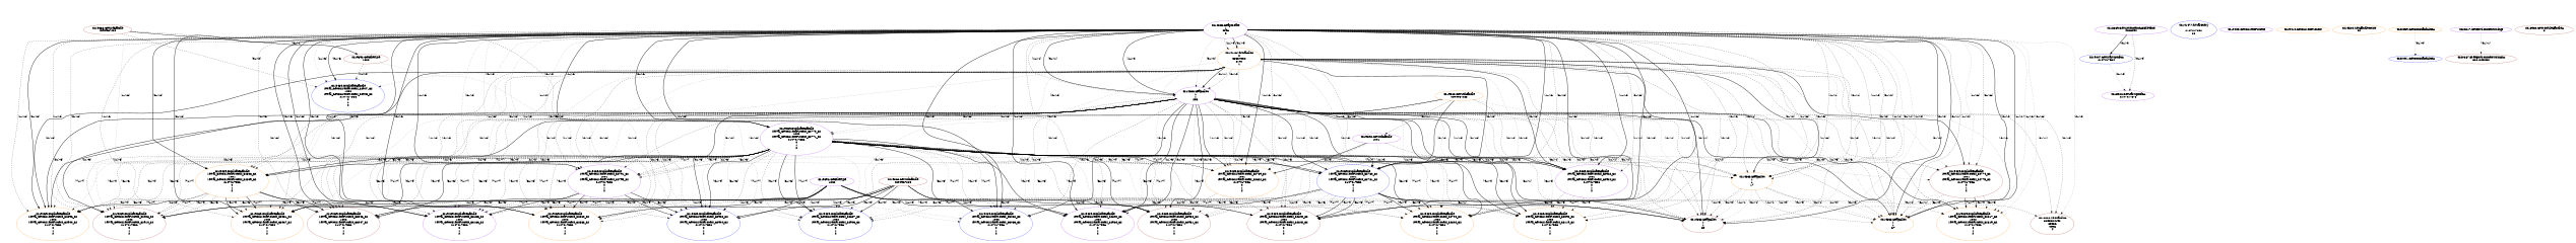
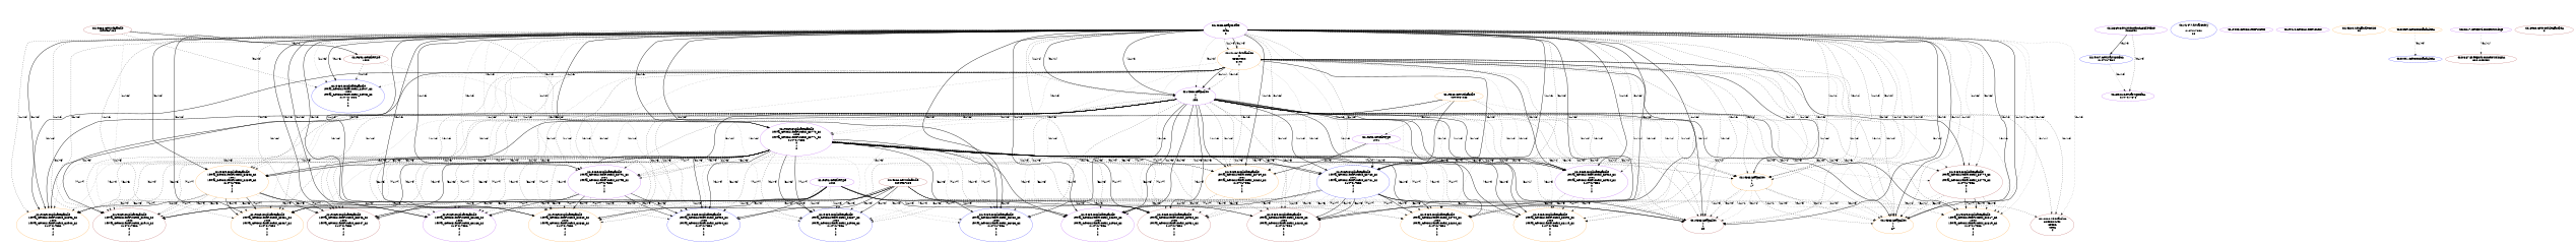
  digraph {
    node [color=darkorange]
    edge [style=dashed]
    n1 [color=purple label="4214265.HeapCreate\n1\n4096\n0"]
    n2 [label="4214116.VirtualAlloc\n0\n33554432\n8192\n1"]
    n3 [color=brown label="4214222.VirtualAlloc\n3255304192\n65536\n4096\n4"]
    n4 [color=blue label="4219439.DuplicateHandle\nretval_GetCurrentProcess_32947_32\n1000\nretval_GetCurrentProcess_32948_32\n2147417556\n0\n1\n2"]
    n5 [color=purple label="4214333.HeapAlloc\n1\n1\n256"]
    n6 [color=purple label="4219439.DuplicateHandle\nretval_GetCurrentProcess_32770_32\n1000\nretval_GetCurrentProcess_32771_32\n2147417556\n0\n1\n2"]
    n7 [label="4214333.HeapAlloc\n1\n1\n17"]
    n8 [color=blue label="4219439.DuplicateHandle\nretval_GetCurrentProcess_32780_32\n1001\nretval_GetCurrentProcess_32781_32\n2147417556\n0\n1\n2"]
    n9 [color=brown label="4219439.DuplicateHandle\nretval_GetCurrentProcess_32840_32\n1002\nretval_GetCurrentProcess_32842_32\n2147417556\n0\n1\n2"]
    n10 [color=blue label="4219439.DuplicateHandle\nretval_GetCurrentProcess_33082_32\n1002\nretval_GetCurrentProcess_33083_32\n2147417556\n0\n1\n2"]
    n11 [color=brown label="4219439.DuplicateHandle\nretval_GetCurrentProcess_32774_32\n1001\nretval_GetCurrentProcess_32775_32\n2147417556\n0\n1\n2"]
    n12 [label="4214333.HeapAlloc\n1\n1\n37"]
    n13 [color=brown label="4214333.HeapAlloc\n1\n1\n39"]
    n14 [label="4219439.DuplicateHandle\nretval_GetCurrentProcess_32798_32\n1002\nretval_GetCurrentProcess_32802_32\n2147417556\n0\n1\n2"]
    n15 [color=purple label="4219439.DuplicateHandle\nretval_GetCurrentProcess_32791_32\n1001\nretval_GetCurrentProcess_32795_32\n2147417556\n0\n1\n2"]
    n16 [label="4219439.DuplicateHandle\nretval_GetCurrentProcess_32860_32\n1002\nretval_GetCurrentProcess_32863_32\n2147417556\n0\n1\n2"]
    n17 [color=blue label="4219439.DuplicateHandle\nretval_GetCurrentProcess_32887_32\n1002\nretval_GetCurrentProcess_32903_32\n2147417556\n0\n1\n2"]
    n18 [label="4219439.DuplicateHandle\nretval_GetCurrentProcess_32808_32\n1001\nretval_GetCurrentProcess_32809_32\n2147417556\n0\n1\n2"]
    n19 [label="4219439.DuplicateHandle\nretval_GetCurrentProcess_32896_32\n1002\nretval_GetCurrentProcess_32900_32\n2147417556\n0\n1\n2"]
    n20 [color=brown label="4219439.DuplicateHandle\nretval_GetCurrentProcess_32908_32\n1002\nretval_GetCurrentProcess_32910_32\n2147417556\n0\n1\n2"]
    n21 [label="4219439.DuplicateHandle\nretval_GetCurrentProcess_32789_32\n1001\nretval_GetCurrentProcess_32822_32\n2147417556\n0\n1\n2"]
    n22 [color=brown label="4219439.DuplicateHandle\nretval_GetCurrentProcess_32928_32\n1002\nretval_GetCurrentProcess_32931_32\n2147417556\n0\n1\n2"]
    n23 [color=blue label="4219439.DuplicateHandle\nretval_GetCurrentProcess_32902_32\n1002\nretval_GetCurrentProcess_32904_32\n2147417556\n0\n1\n2"]
    n24 [label="4219439.DuplicateHandle\nretval_GetCurrentProcess_33031_32\n1002\nretval_GetCurrentProcess_33037_32\n2147417556\n0\n1\n2"]
    n25 [color=brown label="4219439.DuplicateHandle\nretval_GetCurrentProcess_33046_32\n1002\nretval_GetCurrentProcess_33047_32\n2147417556\n0\n1\n2"]
    n26 [color=purple label="4219439.DuplicateHandle\nretval_GetCurrentProcess_32890_32\n1002\nretval_GetCurrentProcess_32964_32\n2147417556\n0\n1\n2"]
    n27 [color=purple label="4219439.DuplicateHandle\nretval_GetCurrentProcess_32922_32\n1001\nretval_GetCurrentProcess_32924_32\n2147417556\n0\n1\n2"]
    n28 [label="4219439.DuplicateHandle\nretval_GetCurrentProcess_33098_32\n1002\nretval_GetCurrentProcess_33119_32\n2147417556\n0\n1\n2"]
    n29 [label="4219439.DuplicateHandle\nretval_GetCurrentProcess_32817_32\n1002\nretval_GetCurrentProcess_32819_32\n2147417556\n0\n1\n2"]
    n30 [color=purple label="4219439.DuplicateHandle\nretval_GetCurrentProcess_33155_32\n1002\nretval_GetCurrentProcess_33183_32\n2147417556\n0\n1\n2"]
    n31 [color=purple label="4218869.GetSystemTimeAsFileTime\n4288292"]
    n32 [color=blue label="4219047.GetStartupInfoA\n2147417564"]
    n33 [color=purple label="4213922.GetStartupInfoA\n2147417676"]
    n34 [color=blue label="4214147.VirtualQuery\n\n2147417352\n28"]
    n35 [color=brown label="4219368.GetStdHandle\n4294967286"]
    n36 [color=brown label="4219392.GetFileType\n1000"]
    n37 [color=purple label="4219405.GetCurrentProcess\n"]
-   n38 [label="4219414.GetCurrentProcess\n"]
+   n38 [color=purple label="4219414.GetCurrentProcess\n"]
    n39 [label="4219368.GetStdHandle\n4294967285"]
-   n40 [color=purple label="4219392.GetStdHandle\n1001"]
+   n40 [color=purple label="4219392.GetFileType\n1001"]
    n41 [color=brown label="4219368.GetStdHandle\n4294967284"]
    n42 [color=purple label="4219392.GetFileType\n1002"]
    n43 [label="4219524.SetHandleCount\n32"]
    n44 [label="4220059.GetCommandLineA\n"]
    n45 [color=blue label="4220401.GetCommandLineA\n"]
    n46 [color=purple label="4220217.GetEnvironmentStrings\n"]
    n47 [color=brown label="4220387.FreeEnvironmentStringsA\n3221225480"]
    n48 [color=brown label="4213930.GetModuleHandleA\n0"]
    n1 -> n2 [label="(1-->4)"]
    n1 -> n2 [label="(0-->4)" style=bold]
    n1 -> n3 [label="(2-->3)" style=dotted]
    n1 -> n4 [label="(1-->6)" style=dotted]
    n1 -> n4 [label="(0-->6)" style=bold]
    n1 -> n5 [label="(1-->1)"]
    n1 -> n5 [label="(0-->1)" style=bold]
    n1 -> n5 [label="(1-->2)" style=bold]
    n1 -> n5 [label="(0-->2)" style=dotted]
    n1 -> n6 [label="(1-->6)" style=bold]
    n1 -> n6 [label="(0-->6)" style=bold]
    n1 -> n7 [label="(1-->1)"]
    n1 -> n7 [label="(0-->1)"]
    n1 -> n7 [label="(1-->2)"]
    n1 -> n7 [label="(0-->2)"]
    n1 -> n8 [label="(1-->6)" style=bold]
    n1 -> n8 [label="(0-->6)"]
    n1 -> n9 [label="(1-->6)" style=bold]
    n1 -> n9 [label="(0-->6)" style=bold]
    n1 -> n10 [label="(1-->6)" style=bold]
    n1 -> n10 [label="(0-->6)" style=bold]
    n1 -> n11 [label="(1-->6)" style=dotted]
    n1 -> n11 [label="(0-->6)"]
    n1 -> n12 [label="(1-->1)" style=bold]
    n1 -> n12 [label="(0-->1)" style=bold]
    n1 -> n12 [label="(1-->2)"]
    n1 -> n12 [label="(0-->2)" style=bold]
    n1 -> n13 [label="(1-->1)"]
    n1 -> n13 [label="(0-->1)" style=dotted]
    n1 -> n13 [label="(1-->2)" style=dotted]
    n1 -> n13 [label="(0-->2)" style=bold]
    n1 -> n14 [label="(1-->6)" style=bold]
    n1 -> n14 [label="(0-->6)"]
    n1 -> n15 [label="(1-->6)" style=bold]
    n1 -> n15 [label="(0-->6)" style=dotted]
    n1 -> n16 [label="(1-->6)" style=bold]
    n1 -> n16 [label="(0-->6)" style=bold]
    n1 -> n17 [label="(1-->6)" style=dotted]
    n1 -> n17 [label="(0-->6)" style=dotted]
    n1 -> n18 [label="(1-->6)" style=dotted]
    n1 -> n18 [label="(0-->6)" style=bold]
    n1 -> n19 [label="(1-->6)"]
    n1 -> n19 [label="(0-->6)" style=bold]
    n1 -> n20 [label="(1-->6)"]
    n1 -> n20 [label="(0-->6)"]
    n1 -> n21 [label="(1-->6)" style=bold]
    n1 -> n21 [label="(0-->6)"]
    n1 -> n22 [label="(1-->6)" style=dotted]
    n1 -> n22 [label="(0-->6)"]
    n1 -> n23 [label="(1-->6)" style=dotted]
    n1 -> n23 [label="(0-->6)" style=dotted]
    n1 -> n24 [label="(1-->6)"]
    n1 -> n24 [label="(0-->6)" style=bold]
    n1 -> n25 [label="(1-->6)"]
    n1 -> n25 [label="(0-->6)" style=bold]
    n1 -> n26 [label="(1-->6)" style=bold]
    n1 -> n26 [label="(0-->6)"]
    n1 -> n27 [label="(1-->6)" style=bold]
    n1 -> n27 [label="(0-->6)"]
    n1 -> n28 [label="(1-->6)"]
    n1 -> n28 [label="(0-->6)"]
    n1 -> n29 [label="(1-->6)" style=dotted]
    n1 -> n29 [label="(0-->6)" style=dotted]
    n1 -> n30 [label="(1-->6)" style=bold]
    n1 -> n30 [label="(0-->6)" style=bold]
    n2 -> n3 [label="(0-->1)"]
    n2 -> n3 [label="(0-->0)"]
    n2 -> n4 [label="(4-->6)" style=dotted]
    n2 -> n5 [label="(4-->1)" style=bold]
    n2 -> n5 [label="(4-->2)"]
    n2 -> n6 [label="(4-->6)" style=dotted]
    n2 -> n7 [label="(4-->1)"]
    n2 -> n7 [label="(4-->2)" style=bold]
    n2 -> n8 [label="(4-->6)" style=bold]
    n2 -> n9 [label="(4-->6)" style=dotted]
    n2 -> n10 [label="(4-->6)" style=dotted]
    n2 -> n11 [label="(4-->6)" style=bold]
    n2 -> n12 [label="(4-->1)"]
    n2 -> n12 [label="(4-->2)"]
    n2 -> n13 [label="(4-->1)" style=bold]
    n2 -> n13 [label="(4-->2)"]
    n2 -> n14 [label="(4-->6)"]
    n2 -> n15 [label="(4-->6)" style=dotted]
    n2 -> n16 [label="(4-->6)"]
    n2 -> n17 [label="(4-->6)" style=dotted]
    n2 -> n18 [label="(4-->6)"]
    n2 -> n19 [label="(4-->6)" style=bold]
    n2 -> n20 [label="(4-->6)" style=bold]
    n2 -> n21 [label="(4-->6)"]
    n2 -> n22 [label="(4-->6)" style=dotted]
    n2 -> n23 [label="(4-->6)" style=dotted]
    n2 -> n24 [label="(4-->6)" style=dotted]
    n2 -> n25 [label="(4-->6)"]
    n2 -> n26 [label="(4-->6)" style=dotted]
    n2 -> n27 [label="(4-->6)" style=bold]
    n2 -> n28 [label="(4-->6)" style=dotted]
    n2 -> n29 [label="(4-->6)" style=dotted]
    n2 -> n30 [label="(4-->6)"]
    n5 -> n6 [label="(1-->6)" style=dotted]
    n5 -> n6 [label="(2-->6)" style=dotted]
    n5 -> n7 [label="(1-->1)" style=dotted]
    n5 -> n7 [label="(2-->1)" style=dotted]
    n5 -> n7 [label="(1-->2)"]
    n5 -> n7 [label="(2-->2)"]
    n5 -> n8 [label="(1-->6)" style=bold]
    n5 -> n8 [label="(2-->6)" style=bold]
    n5 -> n9 [label="(1-->6)"]
    n5 -> n9 [label="(2-->6)"]
    n5 -> n10 [label="(1-->6)" style=bold]
    n5 -> n10 [label="(2-->6)"]
    n5 -> n11 [label="(1-->6)" style=dotted]
    n5 -> n11 [label="(2-->6)"]
    n5 -> n12 [label="(1-->1)"]
    n5 -> n12 [label="(2-->1)" style=bold]
    n5 -> n12 [label="(1-->2)" style=dotted]
    n5 -> n12 [label="(2-->2)"]
    n5 -> n13 [label="(1-->1)"]
    n5 -> n13 [label="(2-->1)"]
    n5 -> n13 [label="(1-->2)" style=dotted]
    n5 -> n13 [label="(2-->2)"]
    n5 -> n14 [label="(1-->6)" style=dotted]
    n5 -> n14 [label="(2-->6)" style=bold]
    n5 -> n15 [label="(1-->6)"]
    n5 -> n15 [label="(2-->6)" style=dotted]
    n5 -> n16 [label="(1-->6)"]
    n5 -> n16 [label="(2-->6)"]
    n5 -> n17 [label="(1-->6)"]
    n5 -> n17 [label="(2-->6)" style=dotted]
    n5 -> n18 [label="(1-->6)" style=dotted]
    n5 -> n18 [label="(2-->6)"]
    n5 -> n19 [label="(1-->6)" style=bold]
    n5 -> n19 [label="(2-->6)" style=bold]
    n5 -> n20 [label="(1-->6)"]
    n5 -> n20 [label="(2-->6)" style=dotted]
    n5 -> n21 [label="(1-->6)" style=bold]
    n5 -> n21 [label="(2-->6)"]
    n5 -> n22 [label="(1-->6)" style=dotted]
    n5 -> n22 [label="(2-->6)" style=bold]
    n5 -> n23 [label="(1-->6)" style=dotted]
    n5 -> n23 [label="(2-->6)" style=bold]
    n5 -> n24 [label="(1-->6)"]
    n5 -> n24 [label="(2-->6)"]
    n5 -> n25 [label="(1-->6)"]
    n5 -> n25 [label="(2-->6)"]
    n5 -> n26 [label="(1-->6)" style=bold]
    n5 -> n26 [label="(2-->6)" style=bold]
    n5 -> n27 [label="(1-->6)" style=bold]
    n5 -> n27 [label="(2-->6)" style=bold]
    n5 -> n28 [label="(1-->6)" style=bold]
    n5 -> n28 [label="(2-->6)" style=dotted]
    n5 -> n29 [label="(1-->6)" style=bold]
    n5 -> n29 [label="(2-->6)"]
    n5 -> n30 [label="(1-->6)"]
    n5 -> n30 [label="(2-->6)"]
    n6 -> n7 [label="(6-->1)"]
    n6 -> n7 [label="(6-->2)" style=dotted]
    n6 -> n8 [label="(4-->4)" style=dotted]
    n6 -> n8 [label="(6-->6)" style=bold]
    n6 -> n8 [label="(7-->7)" style=bold]
    n6 -> n9 [label="(4-->4)"]
    n6 -> n9 [label="(6-->6)" style=dotted]
    n6 -> n9 [label="(7-->7)"]
    n6 -> n10 [label="(4-->4)"]
    n6 -> n10 [label="(6-->6)" style=bold]
    n6 -> n10 [label="(7-->7)" style=dotted]
    n6 -> n13 [label="(6-->1)" style=bold]
    n6 -> n13 [label="(6-->2)"]
    n6 -> n14 [label="(4-->4)"]
    n6 -> n14 [label="(6-->6)" style=bold]
    n6 -> n14 [label="(7-->7)" style=dotted]
    n6 -> n15 [label="(4-->4)"]
    n6 -> n15 [label="(6-->6)"]
    n6 -> n15 [label="(7-->7)"]
    n6 -> n16 [label="(4-->4)"]
    n6 -> n16 [label="(6-->6)"]
    n6 -> n16 [label="(7-->7)" style=dotted]
    n6 -> n17 [label="(4-->4)"]
    n6 -> n17 [label="(6-->6)" style=bold]
    n6 -> n17 [label="(7-->7)" style=bold]
    n6 -> n18 [label="(4-->4)" style=dotted]
    n6 -> n18 [label="(6-->6)" style=bold]
    n6 -> n18 [label="(7-->7)" style=dotted]
    n6 -> n19 [label="(4-->4)" style=dotted]
    n6 -> n19 [label="(6-->6)"]
    n6 -> n19 [label="(7-->7)" style=dotted]
    n6 -> n20 [label="(4-->4)"]
    n6 -> n20 [label="(6-->6)"]
    n6 -> n20 [label="(7-->7)"]
    n6 -> n21 [label="(4-->4)"]
    n6 -> n21 [label="(6-->6)"]
    n6 -> n21 [label="(7-->7)"]
    n6 -> n22 [label="(4-->4)"]
    n6 -> n22 [label="(6-->6)" style=dotted]
    n6 -> n22 [label="(7-->7)" style=bold]
    n6 -> n23 [label="(4-->4)" style=bold]
    n6 -> n23 [label="(6-->6)" style=dotted]
    n6 -> n23 [label="(7-->7)"]
    n6 -> n24 [label="(4-->4)" style=bold]
    n6 -> n24 [label="(6-->6)" style=dotted]
    n6 -> n24 [label="(7-->7)" style=dotted]
    n6 -> n25 [label="(4-->4)"]
    n6 -> n25 [label="(6-->6)" style=bold]
    n6 -> n25 [label="(7-->7)"]
    n6 -> n26 [label="(4-->4)" style=bold]
    n6 -> n26 [label="(6-->6)" style=dotted]
    n6 -> n26 [label="(7-->7)" style=dotted]
    n6 -> n27 [label="(4-->4)" style=dotted]
    n6 -> n27 [label="(6-->6)" style=bold]
    n6 -> n27 [label="(7-->7)"]
    n6 -> n28 [label="(4-->4)" style=bold]
    n6 -> n28 [label="(6-->6)" style=bold]
    n6 -> n28 [label="(7-->7)"]
    n6 -> n30 [label="(4-->4)"]
    n6 -> n30 [label="(6-->6)"]
    n6 -> n30 [label="(7-->7)" style=dotted]
    n7 -> n12 [label="(1-->1)"]
    n7 -> n12 [label="(2-->1)"]
    n7 -> n12 [label="(1-->2)" style=dotted]
    n7 -> n12 [label="(2-->2)" style=dotted]
    n7 -> n13 [label="(1-->1)" style=dotted]
    n7 -> n13 [label="(2-->1)" style=dotted]
    n7 -> n13 [label="(1-->2)" style=dotted]
    n7 -> n13 [label="(2-->2)"]
    n8 -> n9 [label="(4-->4)" style=bold]
    n8 -> n9 [label="(6-->6)" style=bold]
    n8 -> n9 [label="(7-->7)"]
    n8 -> n13 [label="(6-->1)" style=bold]
    n8 -> n13 [label="(6-->2)" style=bold]
    n8 -> n14 [label="(4-->4)" style=bold]
    n8 -> n14 [label="(6-->6)"]
    n8 -> n14 [label="(7-->7)" style=dotted]
    n8 -> n17 [label="(4-->4)" style=dotted]
    n8 -> n17 [label="(6-->6)" style=dotted]
    n8 -> n17 [label="(7-->7)"]
    n8 -> n26 [label="(4-->4)" style=bold]
    n8 -> n26 [label="(6-->6)" style=dotted]
    n8 -> n26 [label="(7-->7)"]
    n11 -> n12 [label="(6-->1)" style=dotted]
    n11 -> n12 [label="(6-->2)"]
    n11 -> n29 [label="(4-->4)" style=bold]
    n11 -> n29 [label="(6-->6)"]
    n11 -> n29 [label="(7-->7)" style=bold]
    n15 -> n16 [label="(4-->4)" style=bold]
    n15 -> n16 [label="(6-->6)" style=dotted]
    n15 -> n16 [label="(7-->7)"]
    n15 -> n23 [label="(4-->4)" style=bold]
    n15 -> n23 [label="(6-->6)" style=bold]
    n15 -> n23 [label="(7-->7)"]
    n15 -> n30 [label="(4-->4)" style=bold]
    n15 -> n30 [label="(6-->6)" style=dotted]
    n15 -> n30 [label="(7-->7)"]
    n18 -> n19 [label="(4-->4)"]
    n18 -> n19 [label="(6-->6)" style=dotted]
    n18 -> n19 [label="(7-->7)" style=dotted]
    n18 -> n20 [label="(4-->4)"]
    n18 -> n20 [label="(6-->6)"]
    n18 -> n20 [label="(7-->7)"]
    n18 -> n24 [label="(4-->4)" style=bold]
    n18 -> n24 [label="(6-->6)"]
    n18 -> n24 [label="(7-->7)" style=bold]
    n18 -> n25 [label="(4-->4)" style=dotted]
    n18 -> n25 [label="(6-->6)" style=bold]
    n18 -> n25 [label="(7-->7)" style=bold]
    n21 -> n22 [label="(4-->4)" style=dotted]
    n21 -> n22 [label="(6-->6)" style=dotted]
    n21 -> n22 [label="(7-->7)"]
    n27 -> n28 [label="(4-->4)"]
    n27 -> n28 [label="(6-->6)"]
    n27 -> n28 [label="(7-->7)" style=dotted]
    n31 -> n32 [label="(0-->0)" style=bold]
    n31 -> n33 [label="(0-->0)"]
    n32 -> n33 [label="(0-->0)" style=dotted]
    n35 -> n4 [label="(0-->2)"]
    n35 -> n6 [label="(0-->2)"]
    n35 -> n36 [label="(0-->1)" style=bold]
    n36 -> n4 [label="(1-->2)"]
    n36 -> n6 [label="(1-->2)" style=dotted]
    n39 -> n8 [label="(0-->2)" style=bold]
    n39 -> n11 [label="(0-->2)" style=dotted]
    n39 -> n15 [label="(0-->2)"]
    n39 -> n18 [label="(0-->2)" style=bold]
    n39 -> n21 [label="(0-->2)" style=dotted]
    n39 -> n27 [label="(0-->2)"]
    n39 -> n40 [label="(0-->1)"]
    n40 -> n8 [label="(1-->2)" style=dotted]
    n40 -> n11 [label="(1-->2)" style=dotted]
    n40 -> n15 [label="(1-->2)" style=dotted]
    n40 -> n18 [label="(1-->2)" style=dotted]
    n40 -> n21 [label="(1-->2)" style=bold]
    n40 -> n27 [label="(1-->2)" style=dotted]
    n41 -> n3 [label="(0-->1)"]
    n41 -> n9 [label="(0-->2)"]
    n41 -> n10 [label="(0-->2)" style=dotted]
    n41 -> n14 [label="(0-->2)"]
    n41 -> n16 [label="(0-->2)" style=bold]
    n41 -> n17 [label="(0-->2)" style=bold]
    n41 -> n19 [label="(0-->2)" style=dotted]
    n41 -> n20 [label="(0-->2)" style=bold]
    n41 -> n22 [label="(0-->2)" style=bold]
    n41 -> n23 [label="(0-->2)" style=bold]
    n41 -> n24 [label="(0-->2)"]
    n41 -> n25 [label="(0-->2)" style=bold]
    n41 -> n26 [label="(0-->2)"]
    n41 -> n28 [label="(0-->2)" style=dotted]
    n41 -> n29 [label="(0-->2)" style=dotted]
    n41 -> n30 [label="(0-->2)" style=dotted]
    n42 -> n9 [label="(1-->2)" style=bold]
    n42 -> n10 [label="(1-->2)" style=dotted]
    n42 -> n14 [label="(1-->2)" style=dotted]
    n42 -> n16 [label="(1-->2)"]
    n42 -> n17 [label="(1-->2)"]
    n42 -> n19 [label="(1-->2)" style=bold]
    n42 -> n20 [label="(1-->2)" style=bold]
    n42 -> n22 [label="(1-->2)" style=bold]
    n42 -> n23 [label="(1-->2)" style=bold]
    n42 -> n24 [label="(1-->2)" style=bold]
    n42 -> n25 [label="(1-->2)"]
    n42 -> n26 [label="(1-->2)" style=bold]
    n42 -> n28 [label="(1-->2)"]
    n42 -> n29 [label="(1-->2)" style=dotted]
    n42 -> n30 [label="(1-->2)"]
    n44 -> n45 [label="(0-->0)" style=dotted]
    n46 -> n47 [label="(0-->1)" style=dotted]
  }
